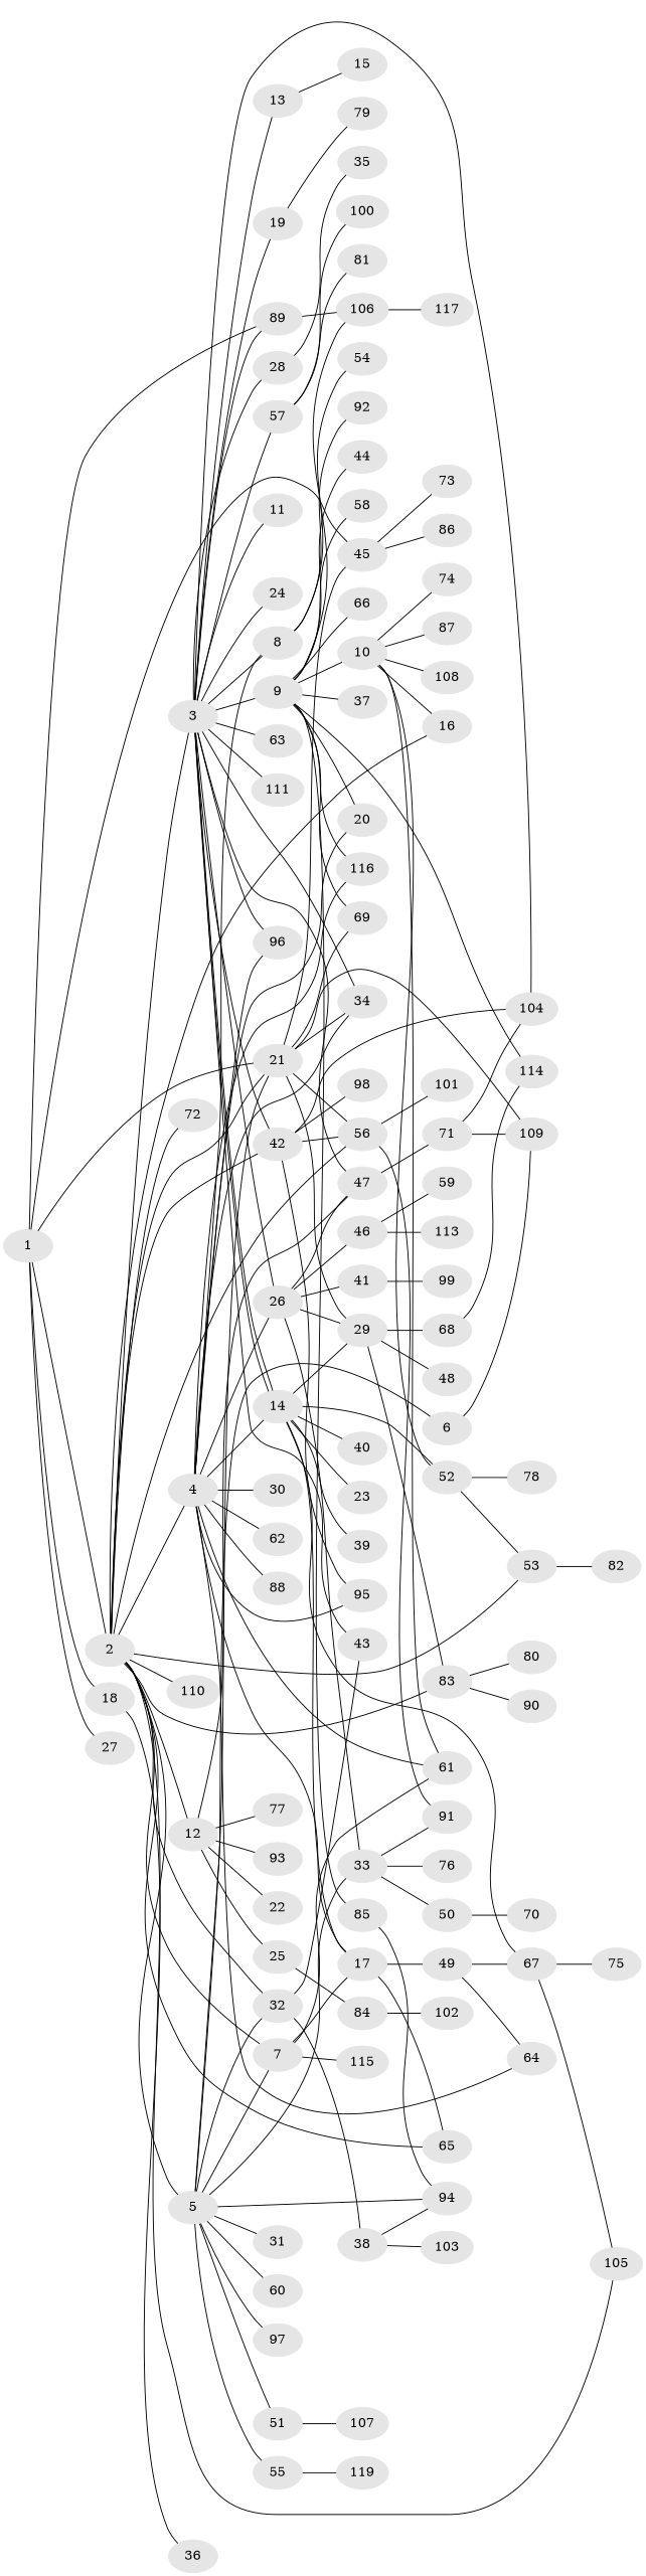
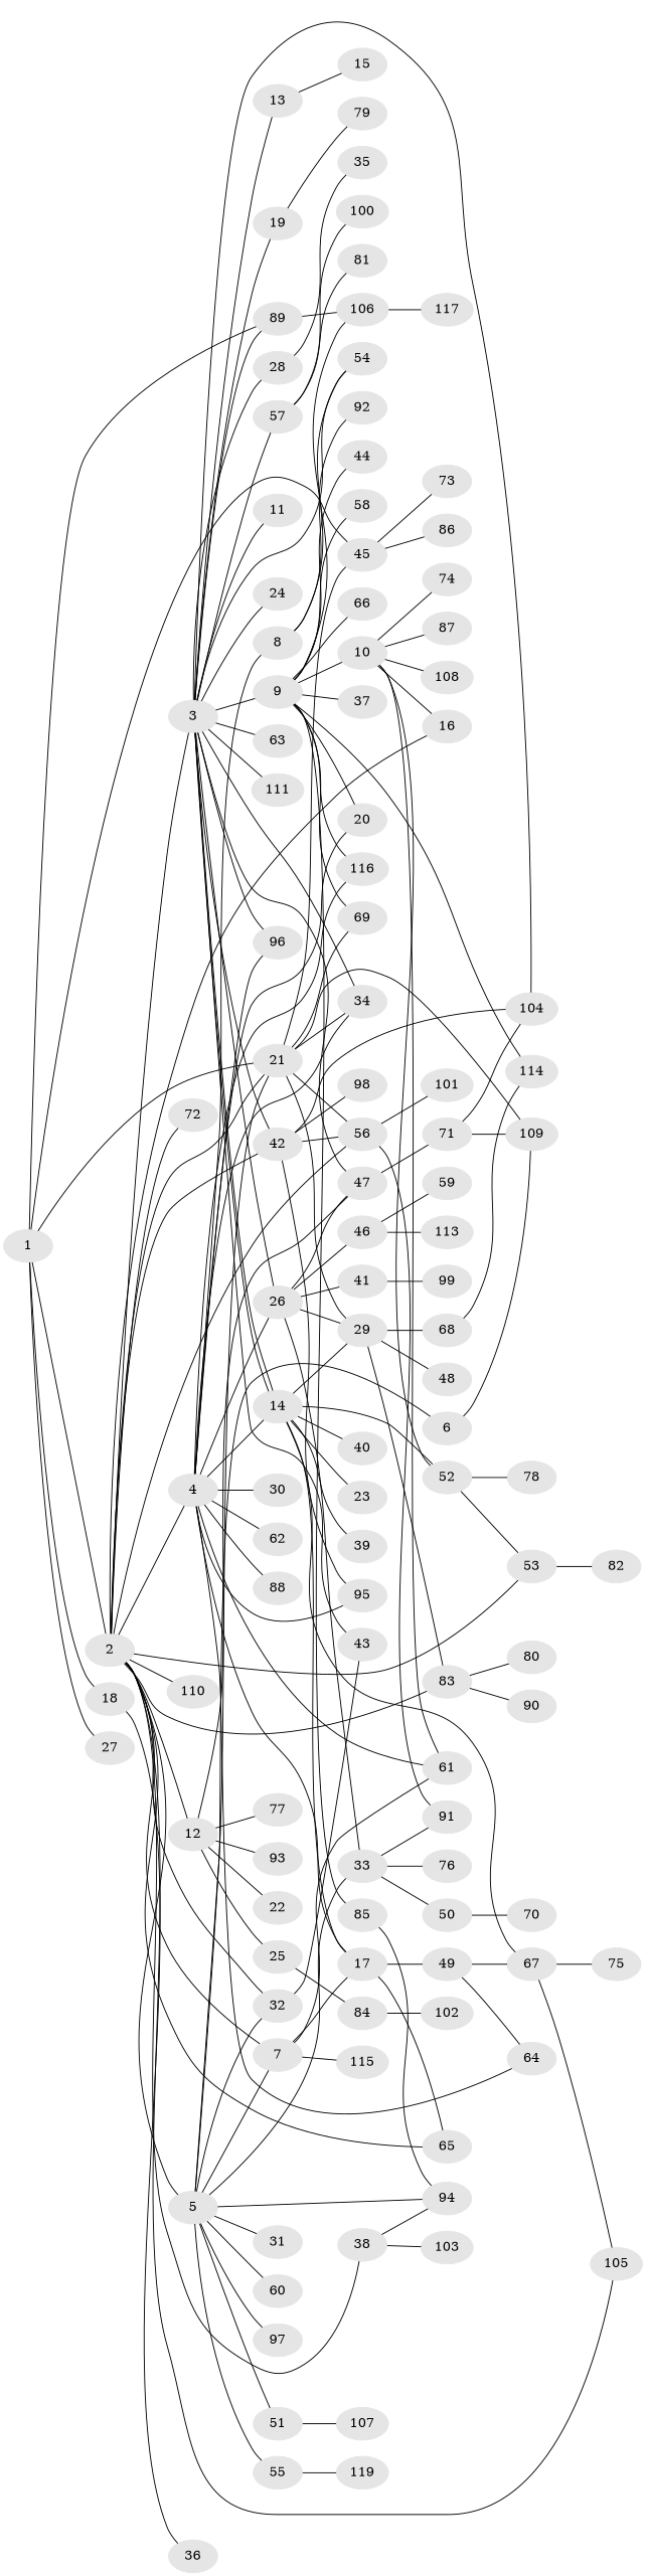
  graph {
    rankdir=LR
    node [color=gray90 style=filled]
    1
    2
    18
    21
    27
    45
    89
    3
    4
    5
    7
    12
    16
    32
    38
    42
    53
    56
    65
    72
    83
    105
    110
    36
    34
    109
    69
    29
    73
    86
    106
    8
    9
    11
    13
    14
    19
    24
    26
    28
    43
    47
    57
    63
    96
    104
    111
    17
    20
    30
    61
    62
    64
    88
    95
    116
    6
    31
    33
    51
    55
    60
    94
    97
    115
    22
    25
    77
    93
    103
    98
    82
    91
    101
    80
    90
    54
    92
    10
    37
    44
    58
    66
    85
    114
    15
    52
    23
    39
    40
    67
    79
    41
    46
    35
    71
    81
    100
    49
    50
    76
    107
    n103 [label=119]
    74
    87
    108
    117
    78
    84
    48
    68
    75
    102
    99
    59
    113
    70
    1 -- 2
    1 -- 18
    1 -- 21
    1 -- 27
    1 -- 45
    1 -- 89
    2 -- 21
    2 -- 3
    2 -- 4
    2 -- 5
    2 -- 7
    2 -- 12
    2 -- 16
    2 -- 32
-   32 -- 38
+   2 -- 38
    2 -- 42
    2 -- 53
    2 -- 56
    2 -- 65
    2 -- 72
    2 -- 83
    2 -- 105
    2 -- 110
    18 -- 36
    21 -- 45
    21 -- 56
    21 -- 34
    21 -- 109
    21 -- 69
    21 -- 29
    45 -- 73
    45 -- 86
    89 -- 106
    3 -- 89
    3 -- 42
    3 -- 34
-   3 -- 8
+   3 -- 54
    3 -- 9
    3 -- 11
    3 -- 13
    3 -- 14
    3 -- 14
    3 -- 19
    3 -- 24
    3 -- 26
    3 -- 28
    3 -- 43
    3 -- 47
    3 -- 57
    3 -- 63
    3 -- 96
    3 -- 104
    3 -- 111
    4 -- 34
    4 -- 8
    4 -- 14
    4 -- 26
    4 -- 96
    4 -- 17
    4 -- 20
    4 -- 30
    4 -- 61
    4 -- 62
    4 -- 64
    4 -- 88
    4 -- 95
    4 -- 116
    5 -- 21
    5 -- 7
    5 -- 32
    5 -- 6
    5 -- 31
    5 -- 33
    5 -- 51
    5 -- 55
    5 -- 60
    5 -- 94
    5 -- 97
    7 -- 17
    7 -- 61
    7 -- 115
    12 -- 47
    12 -- 22
    12 -- 25
    12 -- 77
    12 -- 93
    32 -- 43
    38 -- 94
    38 -- 103
    42 -- 56
    42 -- 104
    42 -- 95
    42 -- 98
    53 -- 82
    56 -- 91
    56 -- 101
    83 -- 80
    83 -- 90
    29 -- 83
    29 -- 48
    29 -- 68
    106 -- 117
    8 -- 54
    8 -- 92
    9 -- 69
    9 -- 106
    9 -- 20
    9 -- 116
    9 -- 10
    9 -- 37
    9 -- 44
    9 -- 58
    9 -- 66
    9 -- 85
    9 -- 114
    13 -- 15
    14 -- 29
    14 -- 17
    14 -- 52
    14 -- 23
    14 -- 39
    14 -- 40
    14 -- 67
    19 -- 79
    26 -- 29
    26 -- 47
    26 -- 33
    26 -- 41
    26 -- 46
    28 -- 35
    47 -- 71
    57 -- 81
    57 -- 100
    17 -- 65
    17 -- 49
    6 -- 109
    33 -- 91
    33 -- 50
    33 -- 76
    51 -- 107
    55 -- n103
    25 -- 84
    10 -- 16
    10 -- 61
    10 -- 52
    10 -- 74
    10 -- 87
    10 -- 108
    85 -- 94
    52 -- 53
    52 -- 78
    67 -- 105
    67 -- 75
    41 -- 99
    46 -- 59
    46 -- 113
    71 -- 109
    71 -- 104
    49 -- 64
    49 -- 67
    50 -- 70
    84 -- 102
    68 -- 114
  }
